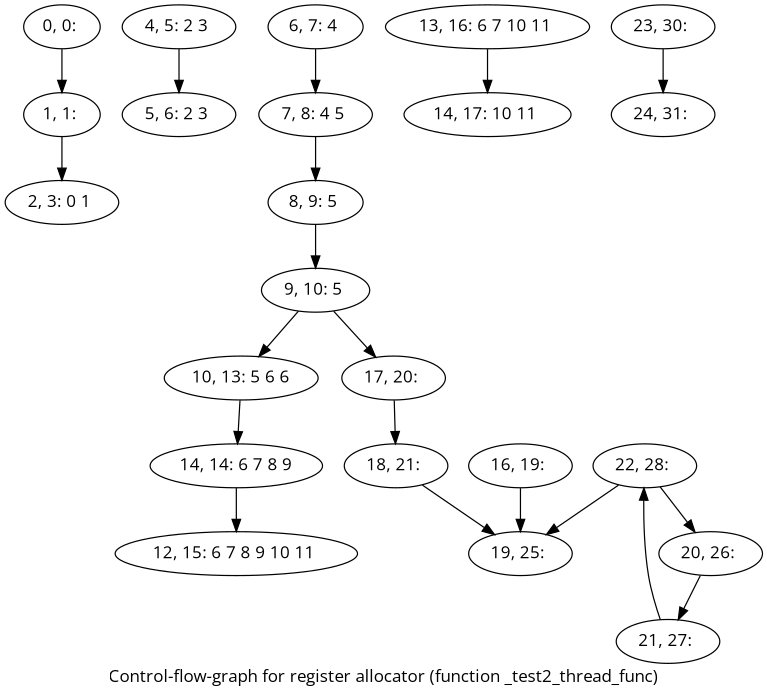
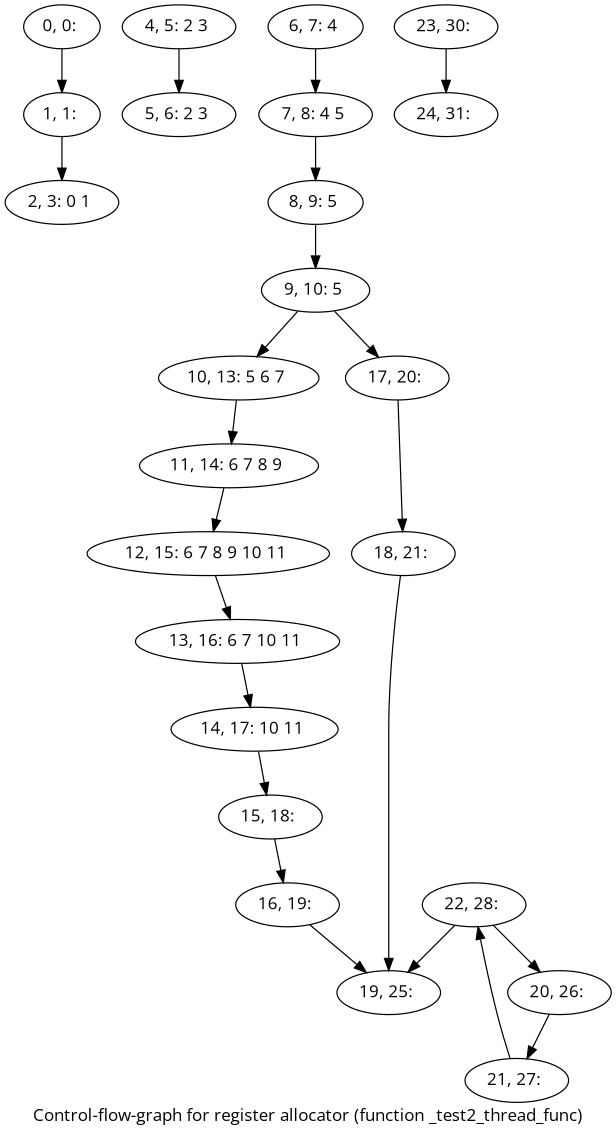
  digraph {
    fontname="Open Sans"
    label="Control-flow-graph for register allocator (function _test2_thread_func)"
    node [fontname="Open Sans"]
    edge [fontname="Open Sans"]
    n1 [label="0, 0: "]
    n2 [label="1, 1: "]
    n3 [label="2, 3: 0 1 "]
    n4 [label="4, 5: 2 3 "]
    n5 [label="5, 6: 2 3 "]
    n6 [label="6, 7: 4 "]
    n7 [label="7, 8: 4 5 "]
    n8 [label="8, 9: 5 "]
    n9 [label="9, 10: 5 "]
-   n10 [label="10, 13: 5 6 6"]
+   n10 [label="10, 13: 5 6 7 "]
    n11 [label="17, 20: "]
-   n12 [label="14, 14: 6 7 8 9"]
+   n12 [label="11, 14: 6 7 8 9 "]
    n13 [label="18, 21: "]
    n14 [label="12, 15: 6 7 8 9 10 11 "]
    n15 [label="13, 16: 6 7 10 11 "]
    n16 [label="14, 17: 10 11 "]
+   n17 [label="15, 18: "]
    n18 [label="16, 19: "]
    n19 [label="19, 25: "]
    n20 [label="20, 26: "]
    n21 [label="21, 27: "]
    n22 [label="22, 28: "]
    n23 [label="23, 30: "]
    n24 [label="24, 31: "]
    n1 -> n2
    n2 -> n3
    n4 -> n5
    n6 -> n7
    n7 -> n8
    n8 -> n9
    n9 -> n10
    n9 -> n11
    n10 -> n12
    n11 -> n13
    n12 -> n14
    n13 -> n19
+   n14 -> n15
    n15 -> n16
+   n16 -> n17
+   n17 -> n18
    n18 -> n19
    n20 -> n21
    n21 -> n22
    n22 -> n19
    n22 -> n20
    n23 -> n24
  }
